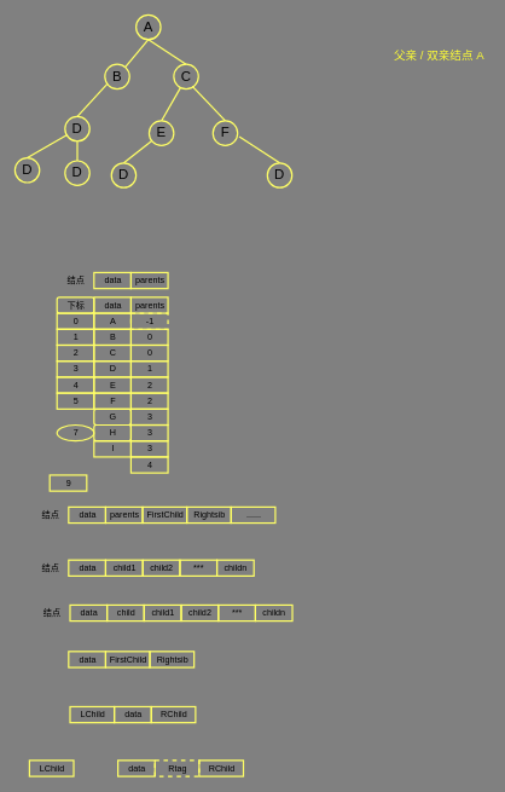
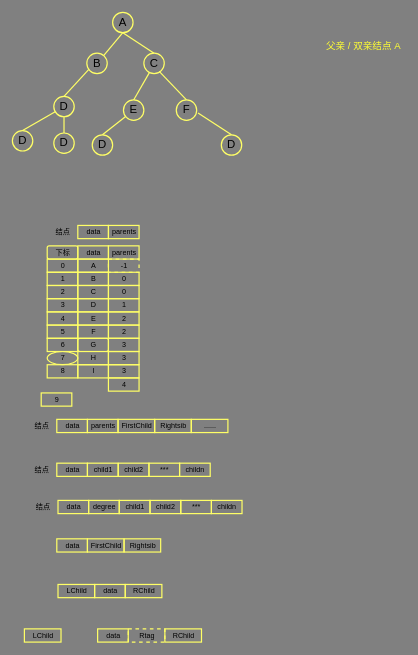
  <mxCell id="0" />
  <mxCell id="1" parent="0" />
  <mxCell id="2" style="rounded=0;orthogonalLoop=1;jettySize=auto;html=1;exitX=0.5;exitY=1;exitDx=0;exitDy=0;strokeColor=#FFFF66;strokeWidth=2;endArrow=none;endFill=0;" parent="1" source="4" target="5" edge="1"><mxGeometry relative="1" as="geometry" /></mxCell>
  <mxCell id="3" style="edgeStyle=none;rounded=0;orthogonalLoop=1;jettySize=auto;html=1;exitX=0.5;exitY=1;exitDx=0;exitDy=0;entryX=0.5;entryY=0;entryDx=0;entryDy=0;endArrow=none;endFill=0;strokeColor=#FFFF66;strokeWidth=2;" parent="1" source="4" target="6" edge="1"><mxGeometry relative="1" as="geometry" /></mxCell>
  <mxCell id="4" value="&lt;font style=&quot;font-size: 19px&quot;&gt;A&lt;/font&gt;" style="ellipse;whiteSpace=wrap;html=1;aspect=fixed;fillColor=none;strokeColor=#FFFF66;strokeWidth=2;" parent="1" vertex="1"><mxGeometry x="187" y="20" width="34" height="34" as="geometry" /></mxCell>
  <mxCell id="5" value="&lt;font style=&quot;font-size: 19px&quot;&gt;B&lt;/font&gt;" style="ellipse;whiteSpace=wrap;html=1;aspect=fixed;fillColor=none;strokeColor=#FFFF66;strokeWidth=2;" parent="1" vertex="1"><mxGeometry x="144" y="88" width="34" height="34" as="geometry" /></mxCell>
  <mxCell id="6" value="&lt;font style=&quot;font-size: 19px&quot;&gt;C&lt;/font&gt;" style="ellipse;whiteSpace=wrap;html=1;aspect=fixed;fillColor=none;strokeColor=#FFFF66;strokeWidth=2;" parent="1" vertex="1"><mxGeometry x="239" y="88" width="34" height="34" as="geometry" /></mxCell>
  <mxCell id="7" style="edgeStyle=none;rounded=0;orthogonalLoop=1;jettySize=auto;html=1;exitX=0.5;exitY=0;exitDx=0;exitDy=0;entryX=0.098;entryY=0.794;entryDx=0;entryDy=0;entryPerimeter=0;endArrow=none;endFill=0;strokeColor=#FFFF66;strokeWidth=2;" parent="1" source="8" target="5" edge="1"><mxGeometry relative="1" as="geometry" /></mxCell>
  <mxCell id="8" value="&lt;font style=&quot;font-size: 19px&quot;&gt;D&lt;/font&gt;" style="ellipse;whiteSpace=wrap;html=1;aspect=fixed;fillColor=none;strokeColor=#FFFF66;strokeWidth=2;" parent="1" vertex="1"><mxGeometry x="89" y="160" width="34" height="34" as="geometry" /></mxCell>
  <mxCell id="9" style="edgeStyle=none;rounded=0;orthogonalLoop=1;jettySize=auto;html=1;exitX=0.5;exitY=0;exitDx=0;exitDy=0;entryX=0.277;entryY=0.945;entryDx=0;entryDy=0;entryPerimeter=0;endArrow=none;endFill=0;strokeColor=#FFFF66;strokeWidth=2;" parent="1" source="10" target="6" edge="1"><mxGeometry relative="1" as="geometry" /></mxCell>
  <mxCell id="10" value="&lt;font style=&quot;font-size: 19px&quot;&gt;E&lt;/font&gt;" style="ellipse;whiteSpace=wrap;html=1;aspect=fixed;fillColor=none;strokeColor=#FFFF66;strokeWidth=2;" parent="1" vertex="1"><mxGeometry x="205" y="166" width="34" height="34" as="geometry" /></mxCell>
  <mxCell id="11" style="edgeStyle=none;rounded=0;orthogonalLoop=1;jettySize=auto;html=1;exitX=0.5;exitY=0;exitDx=0;exitDy=0;endArrow=none;endFill=0;strokeColor=#FFFF66;strokeWidth=2;entryX=0.753;entryY=0.89;entryDx=0;entryDy=0;entryPerimeter=0;" parent="1" source="12" target="6" edge="1"><mxGeometry relative="1" as="geometry"><mxPoint x="267" y="122" as="targetPoint" /></mxGeometry></mxCell>
  <mxCell id="12" value="&lt;font style=&quot;font-size: 19px&quot;&gt;F&lt;/font&gt;" style="ellipse;whiteSpace=wrap;html=1;aspect=fixed;fillColor=none;strokeColor=#FFFF66;strokeWidth=2;" parent="1" vertex="1"><mxGeometry x="293" y="166" width="34" height="34" as="geometry" /></mxCell>
  <mxCell id="13" style="edgeStyle=none;rounded=0;orthogonalLoop=1;jettySize=auto;html=1;exitX=0.5;exitY=0;exitDx=0;exitDy=0;endArrow=none;endFill=0;strokeColor=#FFFF66;strokeWidth=2;" parent="1" source="14" target="8" edge="1"><mxGeometry relative="1" as="geometry" /></mxCell>
  <mxCell id="14" value="&lt;font style=&quot;font-size: 19px&quot;&gt;D&lt;/font&gt;" style="ellipse;whiteSpace=wrap;html=1;aspect=fixed;fillColor=none;strokeColor=#FFFF66;strokeWidth=2;" parent="1" vertex="1"><mxGeometry x="20" y="217" width="34" height="34" as="geometry" /></mxCell>
  <mxCell id="15" style="edgeStyle=none;rounded=0;orthogonalLoop=1;jettySize=auto;html=1;exitX=0.5;exitY=0;exitDx=0;exitDy=0;endArrow=none;endFill=0;strokeColor=#FFFF66;strokeWidth=2;" parent="1" source="16" target="8" edge="1"><mxGeometry relative="1" as="geometry" /></mxCell>
  <mxCell id="16" value="&lt;font style=&quot;font-size: 19px&quot;&gt;D&lt;/font&gt;" style="ellipse;whiteSpace=wrap;html=1;aspect=fixed;fillColor=none;strokeColor=#FFFF66;strokeWidth=2;" parent="1" vertex="1"><mxGeometry x="89" y="221" width="34" height="34" as="geometry" /></mxCell>
  <mxCell id="17" style="edgeStyle=none;rounded=0;orthogonalLoop=1;jettySize=auto;html=1;exitX=0.5;exitY=0;exitDx=0;exitDy=0;endArrow=none;endFill=0;strokeColor=#FFFF66;strokeWidth=2;" parent="1" source="18" target="10" edge="1"><mxGeometry relative="1" as="geometry" /></mxCell>
  <mxCell id="18" value="&lt;font style=&quot;font-size: 19px&quot;&gt;D&lt;/font&gt;" style="ellipse;whiteSpace=wrap;html=1;aspect=fixed;fillColor=none;strokeColor=#FFFF66;strokeWidth=2;" parent="1" vertex="1"><mxGeometry x="153" y="224" width="34" height="34" as="geometry" /></mxCell>
  <mxCell id="19" style="edgeStyle=none;rounded=0;orthogonalLoop=1;jettySize=auto;html=1;exitX=0.5;exitY=0;exitDx=0;exitDy=0;entryX=1.066;entryY=0.633;entryDx=0;entryDy=0;entryPerimeter=0;endArrow=none;endFill=0;strokeColor=#FFFF66;strokeWidth=2;" parent="1" source="20" target="12" edge="1"><mxGeometry relative="1" as="geometry" /></mxCell>
  <mxCell id="20" value="&lt;font style=&quot;font-size: 19px&quot;&gt;D&lt;/font&gt;" style="ellipse;whiteSpace=wrap;html=1;aspect=fixed;fillColor=none;strokeColor=#FFFF66;strokeWidth=2;" parent="1" vertex="1"><mxGeometry x="368" y="224" width="34" height="34" as="geometry" /></mxCell>
  <mxCell id="21" value="data" style="align=center;strokeColor=#FFFF66;html=1;fillColor=none;strokeWidth=2;" parent="1" vertex="1"><mxGeometry x="129" y="375" width="51" height="22" as="geometry" /></mxCell>
  <mxCell id="22" value="parents" style="align=center;strokeColor=#FFFF66;html=1;fillColor=none;strokeWidth=2;" parent="1" vertex="1"><mxGeometry x="180" y="375" width="51" height="22" as="geometry" /></mxCell>
  <mxCell id="23" value="下标" style="align=center;strokeColor=#FFFF66;html=1;fillColor=none;strokeWidth=2;rounded=1;" parent="1" vertex="1"><mxGeometry x="78" y="409" width="51" height="22" as="geometry" /></mxCell>
  <mxCell id="24" value="data" style="align=center;strokeColor=#FFFF66;html=1;fillColor=none;strokeWidth=2;" parent="1" vertex="1"><mxGeometry x="129" y="409" width="51" height="22" as="geometry" /></mxCell>
  <mxCell id="25" value="parents" style="align=center;strokeColor=#FFFF66;html=1;fillColor=none;strokeWidth=2;" parent="1" vertex="1"><mxGeometry x="180" y="409" width="51" height="22" as="geometry" /></mxCell>
  <mxCell id="26" value="0" style="align=center;strokeColor=#FFFF66;html=1;fillColor=none;strokeWidth=2;" parent="1" vertex="1"><mxGeometry x="78" y="431" width="51" height="22" as="geometry" /></mxCell>
  <mxCell id="27" value="1" style="align=center;strokeColor=#FFFF66;html=1;fillColor=none;strokeWidth=2;" parent="1" vertex="1"><mxGeometry x="78" y="453" width="51" height="22" as="geometry" /></mxCell>
  <mxCell id="28" value="2" style="align=center;strokeColor=#FFFF66;html=1;fillColor=none;strokeWidth=2;" parent="1" vertex="1"><mxGeometry x="78" y="475" width="51" height="22" as="geometry" /></mxCell>
  <mxCell id="29" value="3" style="align=center;strokeColor=#FFFF66;html=1;fillColor=none;strokeWidth=2;" parent="1" vertex="1"><mxGeometry x="78" y="497" width="51" height="22" as="geometry" /></mxCell>
  <mxCell id="30" value="4" style="align=center;strokeColor=#FFFF66;html=1;fillColor=none;strokeWidth=2;" parent="1" vertex="1"><mxGeometry x="78" y="519" width="51" height="22" as="geometry" /></mxCell>
  <mxCell id="31" value="5" style="align=center;strokeColor=#FFFF66;html=1;fillColor=none;strokeWidth=2;" parent="1" vertex="1"><mxGeometry x="78" y="541" width="51" height="22" as="geometry" /></mxCell>
+ <mxCell id="32" value="6" style="align=center;strokeColor=#FFFF66;html=1;fillColor=none;strokeWidth=2;" parent="1" vertex="1"><mxGeometry x="78" y="563" width="51" height="22" as="geometry" /></mxCell>
  <mxCell id="33" value="7" style="ellipse;align=center;strokeColor=#FFFF66;html=1;fillColor=none;strokeWidth=2;" parent="1" vertex="1"><mxGeometry x="78" y="585" width="51" height="22" as="geometry" /></mxCell>
+ <mxCell id="34" value="8" style="align=center;strokeColor=#FFFF66;html=1;fillColor=none;strokeWidth=2;" parent="1" vertex="1"><mxGeometry x="78" y="607" width="51" height="22" as="geometry" /></mxCell>
  <mxCell id="35" value="9" style="align=center;strokeColor=#FFFF66;html=1;fillColor=none;strokeWidth=2;" parent="1" vertex="1"><mxGeometry x="68" y="654" width="51" height="22" as="geometry" /></mxCell>
  <mxCell id="36" value="A" style="align=center;strokeColor=#FFFF66;html=1;fillColor=none;strokeWidth=2;" parent="1" vertex="1"><mxGeometry x="129" y="431" width="51" height="22" as="geometry" /></mxCell>
  <mxCell id="37" value="B" style="align=center;strokeColor=#FFFF66;html=1;fillColor=none;strokeWidth=2;" parent="1" vertex="1"><mxGeometry x="129" y="453" width="51" height="22" as="geometry" /></mxCell>
  <mxCell id="38" value="C" style="align=center;strokeColor=#FFFF66;html=1;fillColor=none;strokeWidth=2;" parent="1" vertex="1"><mxGeometry x="129" y="475" width="51" height="22" as="geometry" /></mxCell>
  <mxCell id="39" value="D" style="align=center;strokeColor=#FFFF66;html=1;fillColor=none;strokeWidth=2;" parent="1" vertex="1"><mxGeometry x="129" y="497" width="51" height="22" as="geometry" /></mxCell>
  <mxCell id="40" value="E" style="align=center;strokeColor=#FFFF66;html=1;fillColor=none;strokeWidth=2;" parent="1" vertex="1"><mxGeometry x="129" y="519" width="51" height="22" as="geometry" /></mxCell>
  <mxCell id="41" value="F" style="align=center;strokeColor=#FFFF66;html=1;fillColor=none;strokeWidth=2;" parent="1" vertex="1"><mxGeometry x="129" y="541" width="51" height="22" as="geometry" /></mxCell>
  <mxCell id="42" value="G" style="align=center;strokeColor=#FFFF66;html=1;fillColor=none;strokeWidth=2;rounded=1;" parent="1" vertex="1"><mxGeometry x="129" y="563" width="51" height="22" as="geometry" /></mxCell>
- <mxCell id="43" value="H" style="align=center;strokeColor=#FFFF66;html=1;fillColor=none;strokeWidth=2;rounded=1;" parent="1" vertex="1"><mxGeometry x="129" y="585" width="51" height="22" as="geometry" /></mxCell>
+ <mxCell id="43" value="H" style="align=center;strokeColor=#FFFF66;html=1;fillColor=none;strokeWidth=2;" parent="1" vertex="1"><mxGeometry x="129" y="585" width="51" height="22" as="geometry" /></mxCell>
  <mxCell id="44" value="I" style="align=center;strokeColor=#FFFF66;html=1;fillColor=none;strokeWidth=2;" parent="1" vertex="1"><mxGeometry x="129" y="607" width="51" height="22" as="geometry" /></mxCell>
  <mxCell id="45" value="-1" style="align=center;strokeColor=#FFFF66;html=1;fillColor=none;strokeWidth=2;dashed=1;" parent="1" vertex="1"><mxGeometry x="180" y="431" width="51" height="22" as="geometry" /></mxCell>
  <mxCell id="46" value="0" style="align=center;strokeColor=#FFFF66;html=1;fillColor=none;strokeWidth=2;" parent="1" vertex="1"><mxGeometry x="180" y="453" width="51" height="22" as="geometry" /></mxCell>
  <mxCell id="47" value="0" style="align=center;strokeColor=#FFFF66;html=1;fillColor=none;strokeWidth=2;" parent="1" vertex="1"><mxGeometry x="180" y="475" width="51" height="22" as="geometry" /></mxCell>
  <mxCell id="48" value="1" style="align=center;strokeColor=#FFFF66;html=1;fillColor=none;strokeWidth=2;" parent="1" vertex="1"><mxGeometry x="180" y="497" width="51" height="22" as="geometry" /></mxCell>
  <mxCell id="49" value="2" style="align=center;strokeColor=#FFFF66;html=1;fillColor=none;strokeWidth=2;" parent="1" vertex="1"><mxGeometry x="180" y="519" width="51" height="22" as="geometry" /></mxCell>
  <mxCell id="50" value="2" style="align=center;strokeColor=#FFFF66;html=1;fillColor=none;strokeWidth=2;" parent="1" vertex="1"><mxGeometry x="180" y="541" width="51" height="22" as="geometry" /></mxCell>
  <mxCell id="51" value="3" style="align=center;strokeColor=#FFFF66;html=1;fillColor=none;strokeWidth=2;" parent="1" vertex="1"><mxGeometry x="180" y="563" width="51" height="22" as="geometry" /></mxCell>
  <mxCell id="52" value="3" style="align=center;strokeColor=#FFFF66;html=1;fillColor=none;strokeWidth=2;" parent="1" vertex="1"><mxGeometry x="180" y="585" width="51" height="22" as="geometry" /></mxCell>
  <mxCell id="53" value="3" style="align=center;strokeColor=#FFFF66;html=1;fillColor=none;strokeWidth=2;" parent="1" vertex="1"><mxGeometry x="180" y="607" width="51" height="22" as="geometry" /></mxCell>
  <mxCell id="54" value="4" style="align=center;strokeColor=#FFFF66;html=1;fillColor=none;strokeWidth=2;" parent="1" vertex="1"><mxGeometry x="180" y="629" width="51" height="22" as="geometry" /></mxCell>
  <mxCell id="55" value="结点" style="align=center;strokeColor=none;html=1;fillColor=none;strokeWidth=2;" parent="1" vertex="1"><mxGeometry x="78" y="375" width="51" height="22" as="geometry" /></mxCell>
  <mxCell id="56" value="data" style="align=center;strokeColor=#FFFF66;html=1;fillColor=none;strokeWidth=2;" parent="1" vertex="1"><mxGeometry x="94" y="698" width="51" height="22" as="geometry" /></mxCell>
  <mxCell id="57" value="parents" style="align=center;strokeColor=#FFFF66;html=1;fillColor=none;strokeWidth=2;" parent="1" vertex="1"><mxGeometry x="145" y="698" width="51" height="22" as="geometry" /></mxCell>
  <mxCell id="58" value="结点" style="align=center;strokeColor=none;html=1;fillColor=none;strokeWidth=2;" parent="1" vertex="1"><mxGeometry x="43" y="698" width="51" height="22" as="geometry" /></mxCell>
  <mxCell id="59" value="FirstChild" style="align=center;strokeColor=#FFFF66;html=1;fillColor=none;strokeWidth=2;" parent="1" vertex="1"><mxGeometry x="196" y="698" width="61" height="22" as="geometry" /></mxCell>
  <mxCell id="60" value="&amp;nbsp; &amp;nbsp;" style="text;html=1;align=center;verticalAlign=middle;resizable=0;points=[];autosize=1;" parent="1" vertex="1"><mxGeometry x="274" y="741" width="20" height="18" as="geometry" /></mxCell>
  <mxCell id="61" value="Rightsib" style="align=center;strokeColor=#FFFF66;html=1;fillColor=none;strokeWidth=2;" parent="1" vertex="1"><mxGeometry x="257" y="698" width="61" height="22" as="geometry" /></mxCell>
  <mxCell id="62" value="......" style="align=center;strokeColor=#FFFF66;html=1;fillColor=none;strokeWidth=2;" parent="1" vertex="1"><mxGeometry x="318" y="698" width="61" height="22" as="geometry" /></mxCell>
  <mxCell id="63" value="data" style="align=center;strokeColor=#FFFF66;html=1;fillColor=none;strokeWidth=2;" parent="1" vertex="1"><mxGeometry x="94" y="771" width="51" height="22" as="geometry" /></mxCell>
  <mxCell id="64" value="child1" style="align=center;strokeColor=#FFFF66;html=1;fillColor=none;strokeWidth=2;" parent="1" vertex="1"><mxGeometry x="145" y="771" width="51" height="22" as="geometry" /></mxCell>
  <mxCell id="65" value="结点" style="align=center;strokeColor=none;html=1;fillColor=none;strokeWidth=2;" parent="1" vertex="1"><mxGeometry x="43" y="771" width="51" height="22" as="geometry" /></mxCell>
  <mxCell id="66" value="child2" style="align=center;strokeColor=#FFFF66;html=1;fillColor=none;strokeWidth=2;" parent="1" vertex="1"><mxGeometry x="196.5" y="771" width="51" height="22" as="geometry" /></mxCell>
  <mxCell id="67" value="***" style="align=center;strokeColor=#FFFF66;html=1;fillColor=none;strokeWidth=2;" parent="1" vertex="1"><mxGeometry x="247.5" y="771" width="51" height="22" as="geometry" /></mxCell>
  <mxCell id="68" value="childn" style="align=center;strokeColor=#FFFF66;html=1;fillColor=none;strokeWidth=2;" parent="1" vertex="1"><mxGeometry x="298.5" y="771" width="51" height="22" as="geometry" /></mxCell>
  <mxCell id="69" value="&amp;nbsp; &amp;nbsp;" style="text;html=1;align=center;verticalAlign=middle;resizable=0;points=[];autosize=1;" parent="1" vertex="1"><mxGeometry x="276" y="803" width="20" height="18" as="geometry" /></mxCell>
  <mxCell id="70" value="data" style="align=center;strokeColor=#FFFF66;html=1;fillColor=none;strokeWidth=2;" parent="1" vertex="1"><mxGeometry x="96" y="833" width="51" height="22" as="geometry" /></mxCell>
  <mxCell id="71" value="child1" style="align=center;strokeColor=#FFFF66;html=1;fillColor=none;strokeWidth=2;" parent="1" vertex="1"><mxGeometry x="198" y="833" width="51" height="22" as="geometry" /></mxCell>
  <mxCell id="72" value="结点" style="align=center;strokeColor=none;html=1;fillColor=none;strokeWidth=2;" parent="1" vertex="1"><mxGeometry x="45" y="833" width="51" height="22" as="geometry" /></mxCell>
  <mxCell id="73" value="child2" style="align=center;strokeColor=#FFFF66;html=1;fillColor=none;strokeWidth=2;" parent="1" vertex="1"><mxGeometry x="249.5" y="833" width="51" height="22" as="geometry" /></mxCell>
  <mxCell id="74" value="***" style="align=center;strokeColor=#FFFF66;html=1;fillColor=none;strokeWidth=2;" parent="1" vertex="1"><mxGeometry x="300.5" y="833" width="51" height="22" as="geometry" /></mxCell>
  <mxCell id="75" value="childn" style="align=center;strokeColor=#FFFF66;html=1;fillColor=none;strokeWidth=2;" parent="1" vertex="1"><mxGeometry x="351.5" y="833" width="51" height="22" as="geometry" /></mxCell>
- <mxCell id="76" value="child" style="align=center;strokeColor=#FFFF66;html=1;fillColor=none;strokeWidth=2;" parent="1" vertex="1"><mxGeometry x="147" y="833" width="51" height="22" as="geometry" /></mxCell>
+ <mxCell id="76" value="degree" style="align=center;strokeColor=#FFFF66;html=1;fillColor=none;strokeWidth=2;" parent="1" vertex="1"><mxGeometry x="147" y="833" width="51" height="22" as="geometry" /></mxCell>
  <mxCell id="77" value="data" style="align=center;strokeColor=#FFFF66;html=1;fillColor=none;strokeWidth=2;" parent="1" vertex="1"><mxGeometry x="94" y="897" width="51" height="22" as="geometry" /></mxCell>
  <mxCell id="78" value="FirstChild" style="align=center;strokeColor=#FFFF66;html=1;fillColor=none;strokeWidth=2;" parent="1" vertex="1"><mxGeometry x="145" y="897" width="61" height="22" as="geometry" /></mxCell>
  <mxCell id="79" value="Rightsib" style="align=center;strokeColor=#FFFF66;html=1;fillColor=none;strokeWidth=2;" parent="1" vertex="1"><mxGeometry x="206" y="897" width="61" height="22" as="geometry" /></mxCell>
  <mxCell id="80" value="data" style="align=center;strokeColor=#FFFF66;html=1;fillColor=none;strokeWidth=2;" parent="1" vertex="1"><mxGeometry x="157" y="973" width="51" height="22" as="geometry" /></mxCell>
  <mxCell id="81" value="RChild" style="align=center;strokeColor=#FFFF66;html=1;fillColor=none;strokeWidth=2;" parent="1" vertex="1"><mxGeometry x="208" y="973" width="61" height="22" as="geometry" /></mxCell>
  <mxCell id="82" value="LChild" style="align=center;strokeColor=#FFFF66;html=1;fillColor=none;strokeWidth=2;" parent="1" vertex="1"><mxGeometry x="96" y="973" width="61" height="22" as="geometry" /></mxCell>
  <mxCell id="83" value="data" style="align=center;strokeColor=#FFFF66;html=1;fillColor=none;strokeWidth=2;" parent="1" vertex="1"><mxGeometry x="162" y="1047" width="51" height="22" as="geometry" /></mxCell>
  <mxCell id="84" value="Rtag" style="align=center;strokeColor=#FFFF66;html=1;fillColor=none;strokeWidth=2;dashed=1;" parent="1" vertex="1"><mxGeometry x="213" y="1047" width="61" height="22" as="geometry" /></mxCell>
  <mxCell id="85" value="LChild" style="align=center;strokeColor=#FFFF66;html=1;fillColor=none;strokeWidth=2;" parent="1" vertex="1"><mxGeometry x="40" y="1047" width="61" height="22" as="geometry" /></mxCell>
  <mxCell id="86" value="RChild" style="align=center;strokeColor=#FFFF66;html=1;fillColor=none;strokeWidth=2;" parent="1" vertex="1"><mxGeometry x="274" y="1047" width="61" height="22" as="geometry" /></mxCell>
  <mxCell id="87" value="&lt;font color=&quot;#ffff33&quot; style=&quot;font-size: 16px&quot;&gt;父亲 / 双亲结点 A&lt;/font&gt;" style="text;html=1;strokeColor=none;fillColor=none;align=center;verticalAlign=middle;whiteSpace=wrap;rounded=0;" parent="1" vertex="1"><mxGeometry x="536" y="66" width="138" height="20" as="geometry" /></mxCell>
